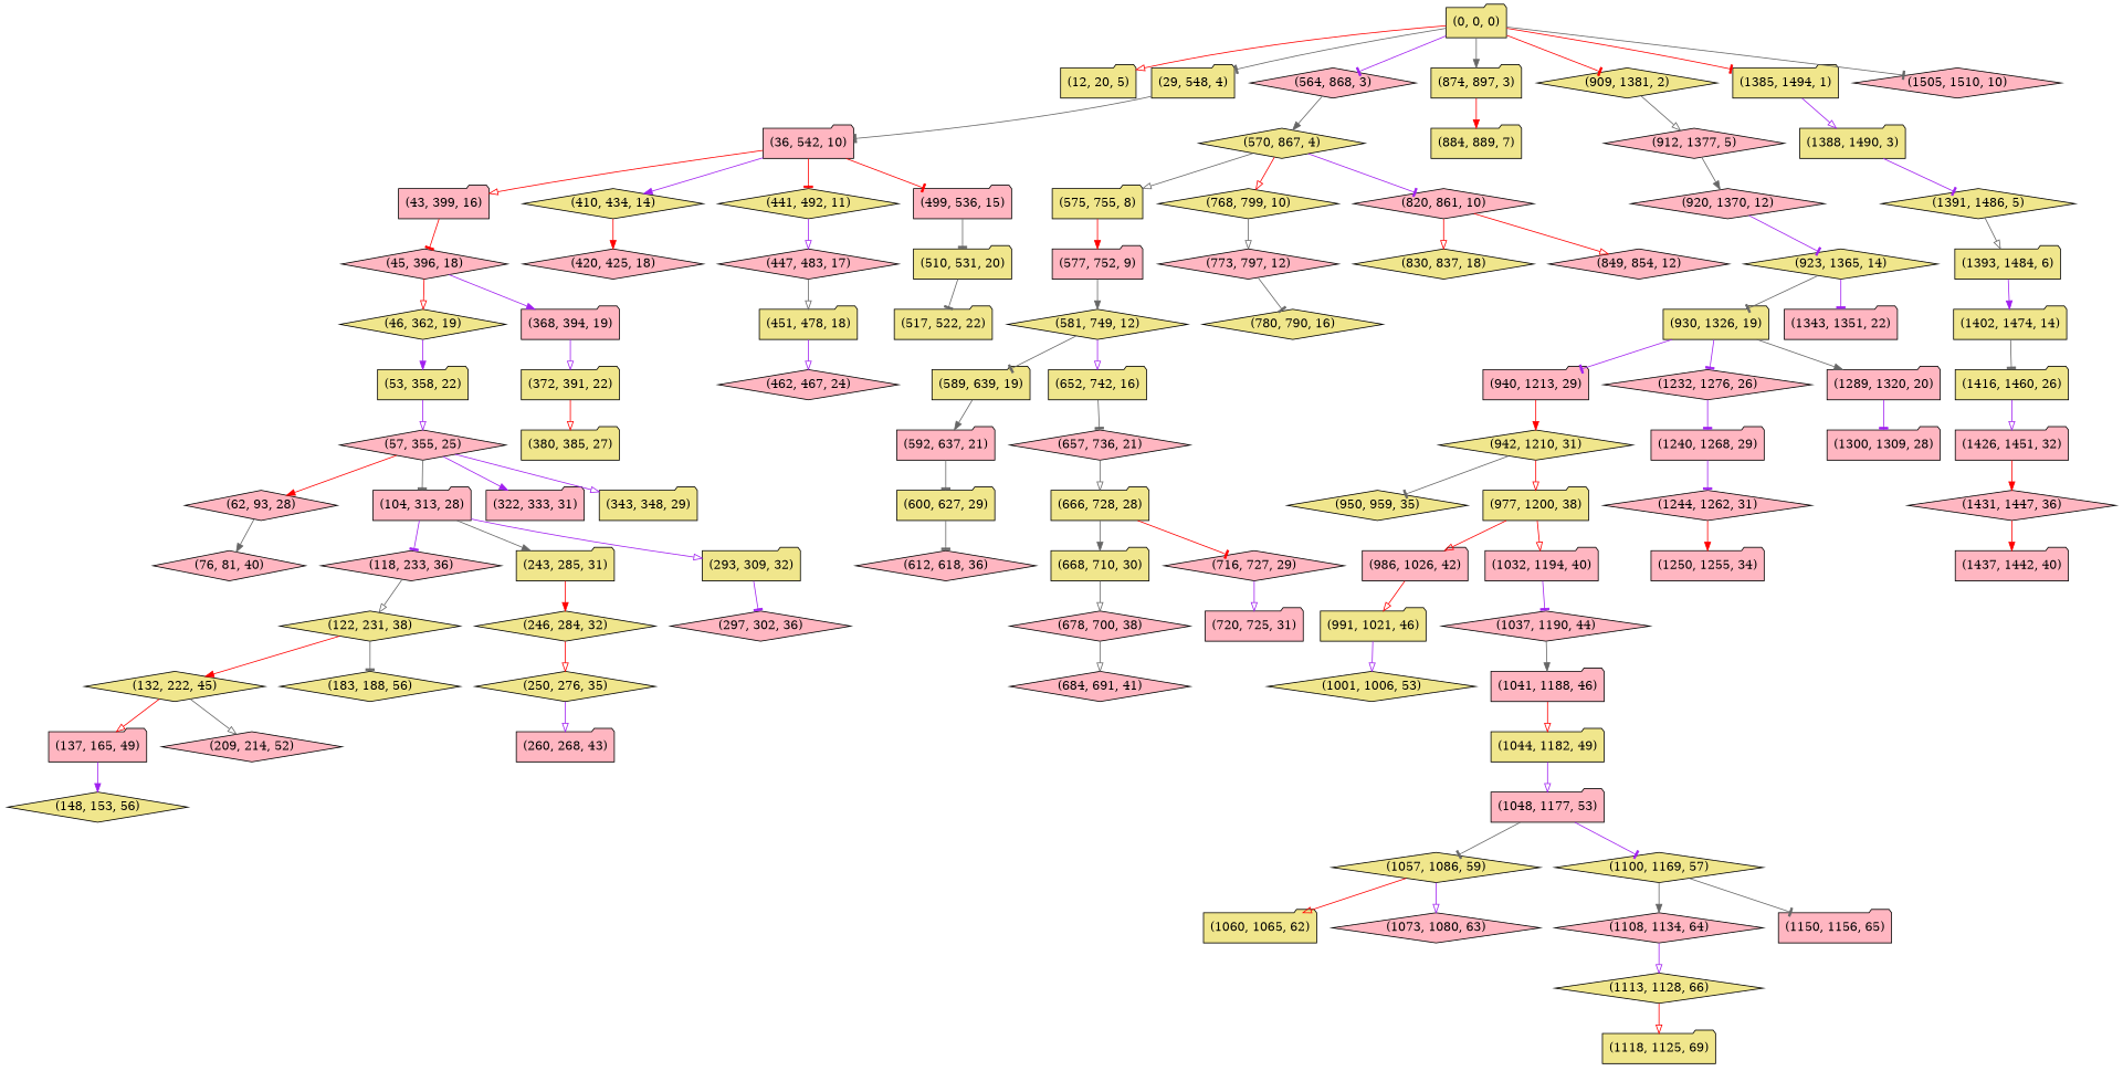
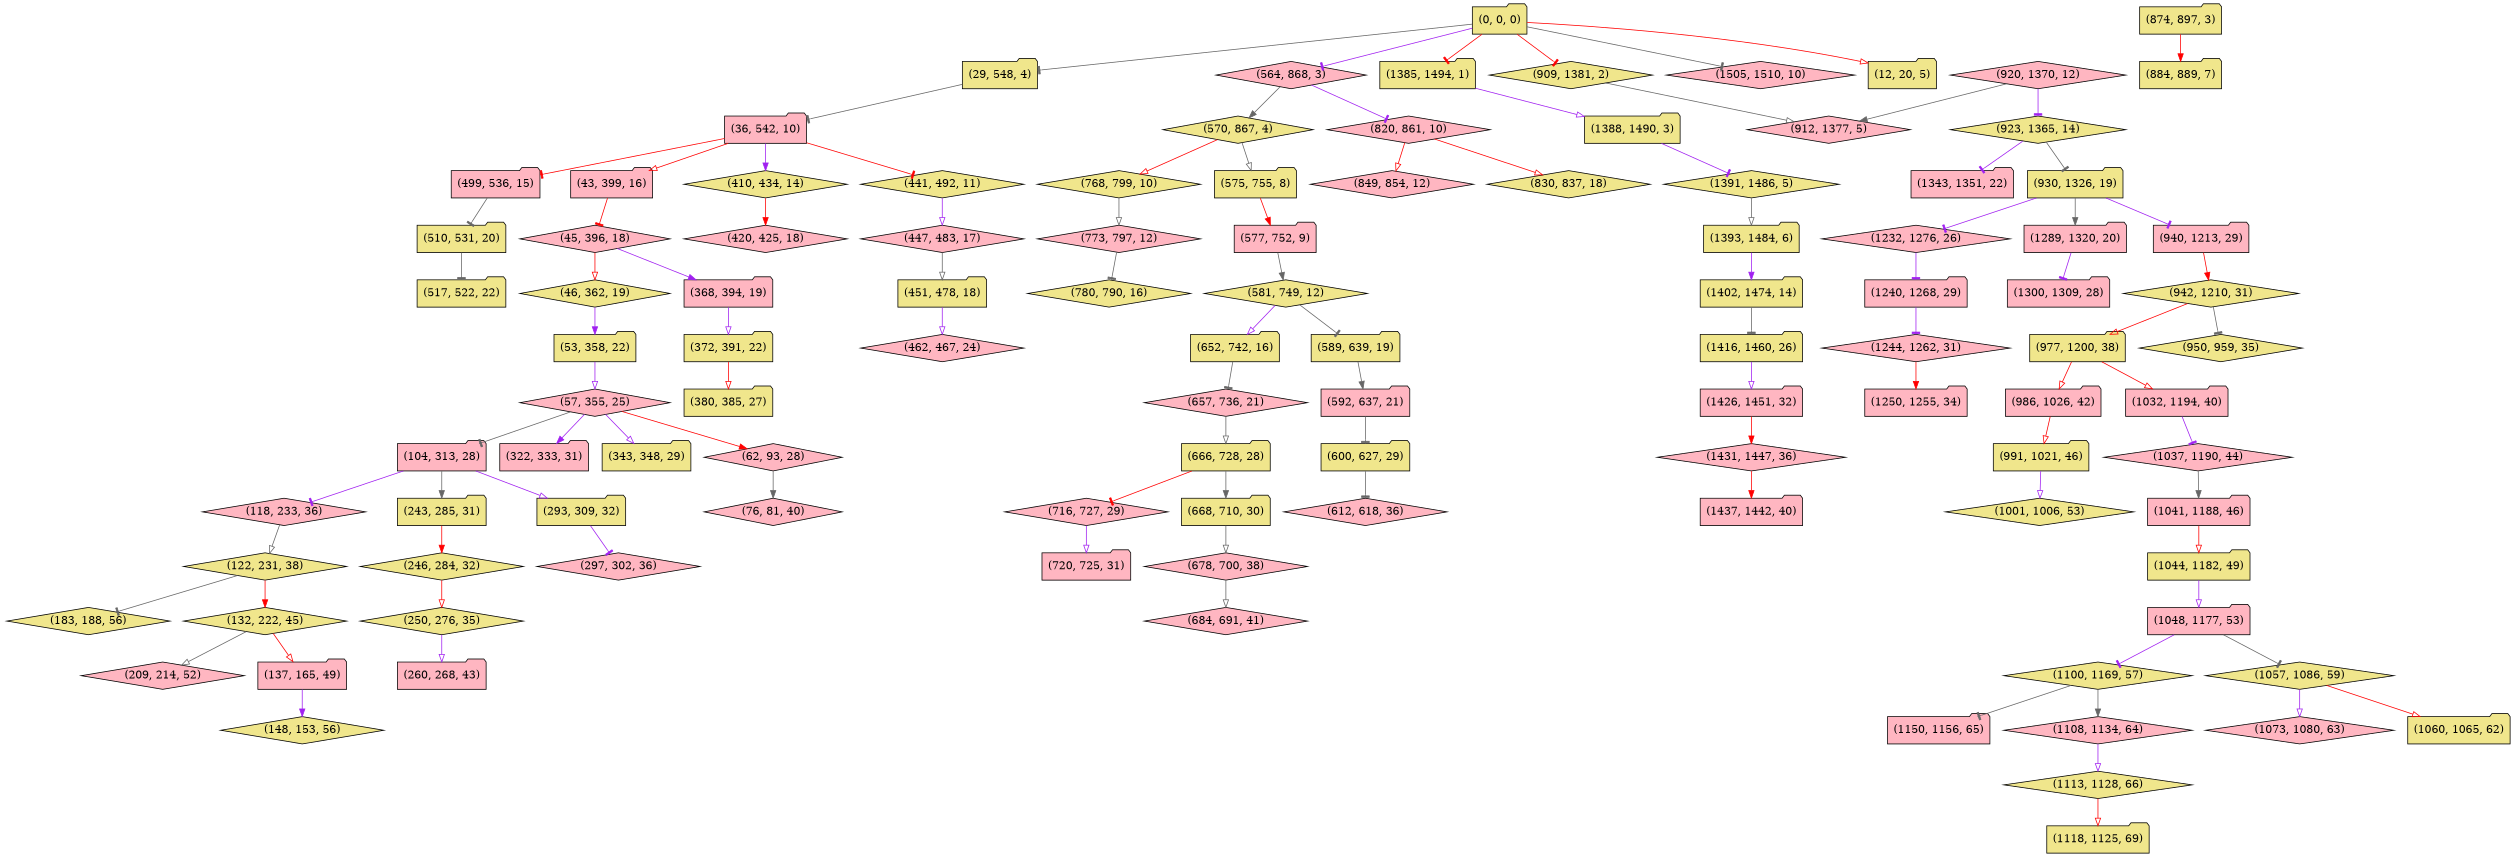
  digraph {
    fontname="DejaVu Serif"
    node [fillcolor=khaki fontname="DejaVu Serif" shape=folder style=filled]
    edge [arrowhead=onormal color=gray40 fontname="DejaVu Serif"]
    "(0, 0, 0)"
    "(12, 20, 5)"
    "(29, 548, 4)"
    "(564, 868, 3)" [fillcolor=lightpink shape=diamond]
    "(874, 897, 3)"
    "(909, 1381, 2)" [shape=diamond]
    "(1385, 1494, 1)"
    "(1505, 1510, 10)" [fillcolor=lightpink shape=diamond]
    "(36, 542, 10)" [fillcolor=lightpink]
    "(570, 867, 4)" [shape=diamond]
    "(884, 889, 7)"
    "(912, 1377, 5)" [fillcolor=lightpink shape=diamond]
    "(1388, 1490, 3)"
    "(43, 399, 16)" [fillcolor=lightpink]
    "(410, 434, 14)" [shape=diamond]
    "(441, 492, 11)" [shape=diamond]
    "(499, 536, 15)" [fillcolor=lightpink]
    "(45, 396, 18)" [fillcolor=lightpink shape=diamond]
    "(420, 425, 18)" [fillcolor=lightpink shape=diamond]
    "(447, 483, 17)" [fillcolor=lightpink shape=diamond]
    "(510, 531, 20)"
    "(46, 362, 19)" [shape=diamond]
    "(368, 394, 19)" [fillcolor=lightpink]
    "(53, 358, 22)"
    "(372, 391, 22)"
    "(57, 355, 25)" [fillcolor=lightpink shape=diamond]
    "(62, 93, 28)" [fillcolor=lightpink shape=diamond]
    "(104, 313, 28)" [fillcolor=lightpink]
    "(322, 333, 31)" [fillcolor=lightpink]
    "(343, 348, 29)"
    "(76, 81, 40)" [fillcolor=lightpink shape=diamond]
    "(118, 233, 36)" [fillcolor=lightpink shape=diamond]
    "(243, 285, 31)"
    "(293, 309, 32)"
    "(122, 231, 38)" [shape=diamond]
    "(246, 284, 32)" [shape=diamond]
    "(297, 302, 36)" [fillcolor=lightpink shape=diamond]
    "(132, 222, 45)" [shape=diamond]
    "(183, 188, 56)" [shape=diamond]
    "(137, 165, 49)" [fillcolor=lightpink]
    "(209, 214, 52)" [fillcolor=lightpink shape=diamond]
    "(148, 153, 56)" [shape=diamond]
    "(250, 276, 35)" [shape=diamond]
    "(260, 268, 43)" [fillcolor=lightpink]
    "(380, 385, 27)"
    "(451, 478, 18)"
    "(462, 467, 24)" [fillcolor=lightpink shape=diamond]
    "(517, 522, 22)"
    "(575, 755, 8)"
    "(768, 799, 10)" [shape=diamond]
    "(820, 861, 10)" [fillcolor=lightpink shape=diamond]
    "(577, 752, 9)" [fillcolor=lightpink]
    "(773, 797, 12)" [fillcolor=lightpink shape=diamond]
    "(830, 837, 18)" [shape=diamond]
    "(849, 854, 12)" [fillcolor=lightpink shape=diamond]
    "(581, 749, 12)" [shape=diamond]
    "(589, 639, 19)"
    "(652, 742, 16)"
    "(592, 637, 21)" [fillcolor=lightpink]
    "(657, 736, 21)" [fillcolor=lightpink shape=diamond]
    "(600, 627, 29)"
    "(612, 618, 36)" [fillcolor=lightpink shape=diamond]
    "(666, 728, 28)"
    "(668, 710, 30)"
    "(716, 727, 29)" [fillcolor=lightpink shape=diamond]
    "(678, 700, 38)" [fillcolor=lightpink shape=diamond]
    "(720, 725, 31)" [fillcolor=lightpink]
    "(684, 691, 41)" [fillcolor=lightpink shape=diamond]
    "(780, 790, 16)" [shape=diamond]
    "(920, 1370, 12)" [fillcolor=lightpink shape=diamond]
    "(923, 1365, 14)" [shape=diamond]
    "(930, 1326, 19)"
    "(1343, 1351, 22)" [fillcolor=lightpink]
    "(940, 1213, 29)" [fillcolor=lightpink]
    "(1232, 1276, 26)" [fillcolor=lightpink shape=diamond]
    "(1289, 1320, 20)" [fillcolor=lightpink]
    "(942, 1210, 31)" [shape=diamond]
    "(1240, 1268, 29)" [fillcolor=lightpink]
    "(1300, 1309, 28)" [fillcolor=lightpink]
    "(950, 959, 35)" [shape=diamond]
    "(977, 1200, 38)"
    "(986, 1026, 42)" [fillcolor=lightpink]
    "(1032, 1194, 40)" [fillcolor=lightpink]
    "(991, 1021, 46)"
    "(1037, 1190, 44)" [fillcolor=lightpink shape=diamond]
    "(1001, 1006, 53)" [shape=diamond]
    "(1041, 1188, 46)" [fillcolor=lightpink]
    "(1044, 1182, 49)"
    "(1048, 1177, 53)" [fillcolor=lightpink]
    "(1057, 1086, 59)" [shape=diamond]
    "(1100, 1169, 57)" [shape=diamond]
    "(1060, 1065, 62)"
    "(1073, 1080, 63)" [fillcolor=lightpink shape=diamond]
    "(1108, 1134, 64)" [fillcolor=lightpink shape=diamond]
    "(1150, 1156, 65)" [fillcolor=lightpink]
    "(1113, 1128, 66)" [shape=diamond]
    "(1118, 1125, 69)"
    "(1244, 1262, 31)" [fillcolor=lightpink shape=diamond]
    "(1250, 1255, 34)" [fillcolor=lightpink]
    "(1391, 1486, 5)" [shape=diamond]
    "(1393, 1484, 6)"
    "(1402, 1474, 14)"
    "(1416, 1460, 26)"
    "(1426, 1451, 32)" [fillcolor=lightpink]
    "(1431, 1447, 36)" [fillcolor=lightpink shape=diamond]
    "(1437, 1442, 40)" [fillcolor=lightpink]
    "(0, 0, 0)" -> "(12, 20, 5)" [color=red]
    "(0, 0, 0)" -> "(29, 548, 4)" [arrowhead=tee]
    "(0, 0, 0)" -> "(564, 868, 3)" [arrowhead=tee color=purple]
-   "(0, 0, 0)" -> "(874, 897, 3)" [arrowhead=normal]
    "(0, 0, 0)" -> "(909, 1381, 2)" [arrowhead=tee color=red]
    "(0, 0, 0)" -> "(1385, 1494, 1)" [arrowhead=tee color=red]
    "(0, 0, 0)" -> "(1505, 1510, 10)" [arrowhead=tee]
    "(29, 548, 4)" -> "(36, 542, 10)" [arrowhead=tee]
    "(564, 868, 3)" -> "(570, 867, 4)" [arrowhead=normal]
    "(874, 897, 3)" -> "(884, 889, 7)" [arrowhead=normal color=red]
    "(909, 1381, 2)" -> "(912, 1377, 5)"
    "(1385, 1494, 1)" -> "(1388, 1490, 3)" [color=purple]
    "(36, 542, 10)" -> "(43, 399, 16)" [color=red]
    "(36, 542, 10)" -> "(410, 434, 14)" [arrowhead=normal color=purple]
    "(36, 542, 10)" -> "(441, 492, 11)" [arrowhead=tee color=red]
    "(36, 542, 10)" -> "(499, 536, 15)" [arrowhead=tee color=red]
    "(570, 867, 4)" -> "(575, 755, 8)"
    "(570, 867, 4)" -> "(768, 799, 10)" [color=red]
-   "(570, 867, 4)" -> "(820, 861, 10)" [arrowhead=tee color=purple]
-   "(912, 1377, 5)" -> "(920, 1370, 12)" [arrowhead=normal]
+   "(564, 868, 3)" -> "(820, 861, 10)" [arrowhead=tee color=purple]
+   "(920, 1370, 12)" -> "(912, 1377, 5)" [arrowhead=normal]
    "(1388, 1490, 3)" -> "(1391, 1486, 5)" [arrowhead=tee color=purple]
    "(43, 399, 16)" -> "(45, 396, 18)" [arrowhead=tee color=red]
    "(410, 434, 14)" -> "(420, 425, 18)" [arrowhead=normal color=red]
    "(441, 492, 11)" -> "(447, 483, 17)" [color=purple]
    "(499, 536, 15)" -> "(510, 531, 20)" [arrowhead=tee]
    "(45, 396, 18)" -> "(46, 362, 19)" [color=red]
    "(45, 396, 18)" -> "(368, 394, 19)" [arrowhead=normal color=purple]
    "(447, 483, 17)" -> "(451, 478, 18)"
    "(510, 531, 20)" -> "(517, 522, 22)" [arrowhead=tee]
    "(46, 362, 19)" -> "(53, 358, 22)" [arrowhead=normal color=purple]
    "(368, 394, 19)" -> "(372, 391, 22)" [color=purple]
    "(53, 358, 22)" -> "(57, 355, 25)" [color=purple]
    "(372, 391, 22)" -> "(380, 385, 27)" [color=red]
    "(57, 355, 25)" -> "(62, 93, 28)" [arrowhead=normal color=red]
    "(57, 355, 25)" -> "(104, 313, 28)" [arrowhead=tee]
    "(57, 355, 25)" -> "(322, 333, 31)" [arrowhead=normal color=purple]
    "(57, 355, 25)" -> "(343, 348, 29)" [color=purple]
    "(62, 93, 28)" -> "(76, 81, 40)" [arrowhead=normal]
    "(104, 313, 28)" -> "(118, 233, 36)" [arrowhead=tee color=purple]
    "(104, 313, 28)" -> "(243, 285, 31)" [arrowhead=normal]
    "(104, 313, 28)" -> "(293, 309, 32)" [color=purple]
    "(118, 233, 36)" -> "(122, 231, 38)"
    "(243, 285, 31)" -> "(246, 284, 32)" [arrowhead=normal color=red]
    "(293, 309, 32)" -> "(297, 302, 36)" [arrowhead=tee color=purple]
    "(122, 231, 38)" -> "(132, 222, 45)" [arrowhead=normal color=red]
    "(122, 231, 38)" -> "(183, 188, 56)" [arrowhead=tee]
    "(246, 284, 32)" -> "(250, 276, 35)" [color=red]
    "(132, 222, 45)" -> "(137, 165, 49)" [color=red]
    "(132, 222, 45)" -> "(209, 214, 52)"
    "(137, 165, 49)" -> "(148, 153, 56)" [arrowhead=normal color=purple]
    "(250, 276, 35)" -> "(260, 268, 43)" [color=purple]
    "(451, 478, 18)" -> "(462, 467, 24)" [color=purple]
    "(575, 755, 8)" -> "(577, 752, 9)" [arrowhead=normal color=red]
    "(768, 799, 10)" -> "(773, 797, 12)"
    "(820, 861, 10)" -> "(830, 837, 18)" [color=red]
    "(820, 861, 10)" -> "(849, 854, 12)" [color=red]
    "(577, 752, 9)" -> "(581, 749, 12)" [arrowhead=normal]
    "(773, 797, 12)" -> "(780, 790, 16)" [arrowhead=tee]
    "(581, 749, 12)" -> "(589, 639, 19)" [arrowhead=tee]
    "(581, 749, 12)" -> "(652, 742, 16)" [color=purple]
    "(589, 639, 19)" -> "(592, 637, 21)" [arrowhead=normal]
    "(652, 742, 16)" -> "(657, 736, 21)" [arrowhead=tee]
    "(592, 637, 21)" -> "(600, 627, 29)" [arrowhead=tee]
    "(657, 736, 21)" -> "(666, 728, 28)"
    "(600, 627, 29)" -> "(612, 618, 36)" [arrowhead=tee]
    "(666, 728, 28)" -> "(668, 710, 30)" [arrowhead=normal]
    "(666, 728, 28)" -> "(716, 727, 29)" [arrowhead=tee color=red]
    "(668, 710, 30)" -> "(678, 700, 38)"
    "(716, 727, 29)" -> "(720, 725, 31)" [color=purple]
    "(678, 700, 38)" -> "(684, 691, 41)"
    "(920, 1370, 12)" -> "(923, 1365, 14)" [arrowhead=tee color=purple]
    "(923, 1365, 14)" -> "(930, 1326, 19)" [arrowhead=tee]
    "(923, 1365, 14)" -> "(1343, 1351, 22)" [arrowhead=tee color=purple]
    "(930, 1326, 19)" -> "(940, 1213, 29)" [arrowhead=tee color=purple]
    "(930, 1326, 19)" -> "(1232, 1276, 26)" [arrowhead=tee color=purple]
    "(930, 1326, 19)" -> "(1289, 1320, 20)" [arrowhead=normal]
    "(940, 1213, 29)" -> "(942, 1210, 31)" [arrowhead=normal color=red]
    "(1232, 1276, 26)" -> "(1240, 1268, 29)" [arrowhead=tee color=purple]
    "(1289, 1320, 20)" -> "(1300, 1309, 28)" [arrowhead=tee color=purple]
    "(942, 1210, 31)" -> "(950, 959, 35)" [arrowhead=tee]
    "(942, 1210, 31)" -> "(977, 1200, 38)" [color=red]
    "(1240, 1268, 29)" -> "(1244, 1262, 31)" [arrowhead=tee color=purple]
    "(977, 1200, 38)" -> "(986, 1026, 42)" [color=red]
    "(977, 1200, 38)" -> "(1032, 1194, 40)" [color=red]
    "(986, 1026, 42)" -> "(991, 1021, 46)" [color=red]
    "(1032, 1194, 40)" -> "(1037, 1190, 44)" [arrowhead=tee color=purple]
    "(991, 1021, 46)" -> "(1001, 1006, 53)" [color=purple]
    "(1037, 1190, 44)" -> "(1041, 1188, 46)" [arrowhead=normal]
    "(1041, 1188, 46)" -> "(1044, 1182, 49)" [color=red]
    "(1044, 1182, 49)" -> "(1048, 1177, 53)" [color=purple]
    "(1048, 1177, 53)" -> "(1057, 1086, 59)" [arrowhead=tee]
    "(1048, 1177, 53)" -> "(1100, 1169, 57)" [arrowhead=tee color=purple]
    "(1057, 1086, 59)" -> "(1060, 1065, 62)" [color=red]
    "(1057, 1086, 59)" -> "(1073, 1080, 63)" [color=purple]
    "(1100, 1169, 57)" -> "(1108, 1134, 64)" [arrowhead=normal]
    "(1100, 1169, 57)" -> "(1150, 1156, 65)" [arrowhead=tee]
    "(1108, 1134, 64)" -> "(1113, 1128, 66)" [color=purple]
    "(1113, 1128, 66)" -> "(1118, 1125, 69)" [color=red]
    "(1244, 1262, 31)" -> "(1250, 1255, 34)" [arrowhead=normal color=red]
    "(1391, 1486, 5)" -> "(1393, 1484, 6)"
    "(1393, 1484, 6)" -> "(1402, 1474, 14)" [arrowhead=normal color=purple]
    "(1402, 1474, 14)" -> "(1416, 1460, 26)" [arrowhead=tee]
    "(1416, 1460, 26)" -> "(1426, 1451, 32)" [color=purple]
    "(1426, 1451, 32)" -> "(1431, 1447, 36)" [arrowhead=normal color=red]
    "(1431, 1447, 36)" -> "(1437, 1442, 40)" [arrowhead=normal color=red]
  }
